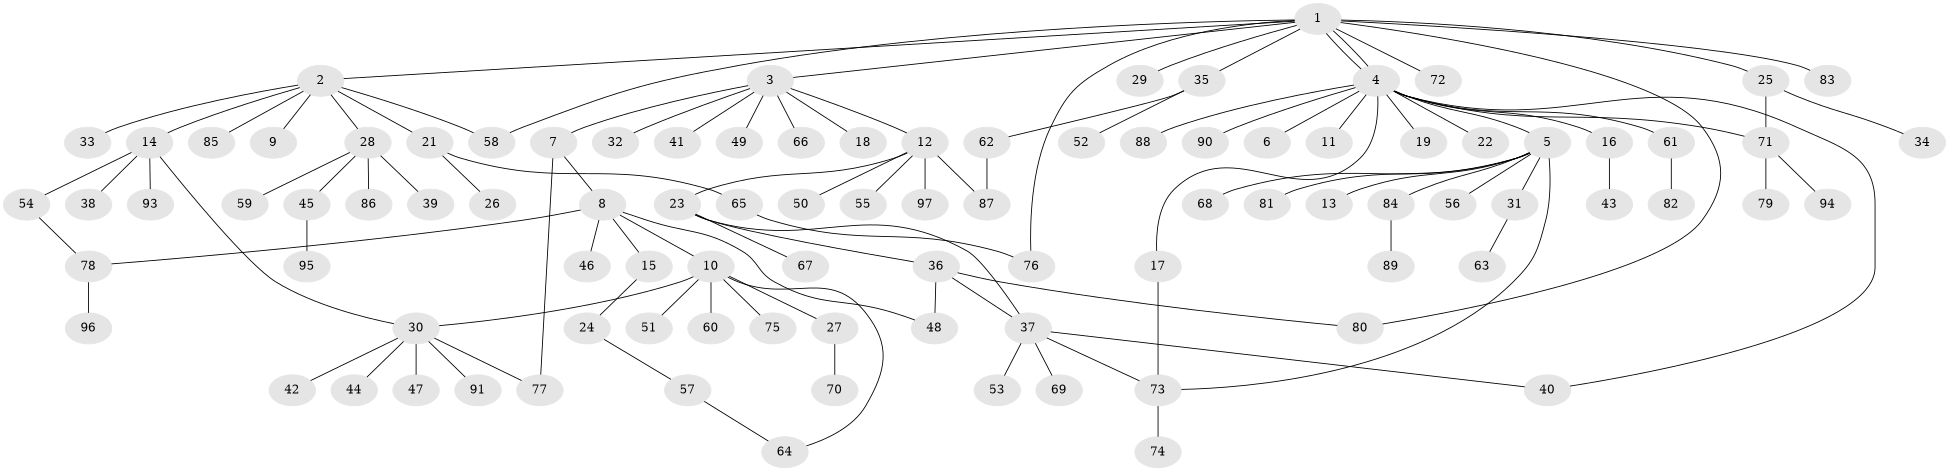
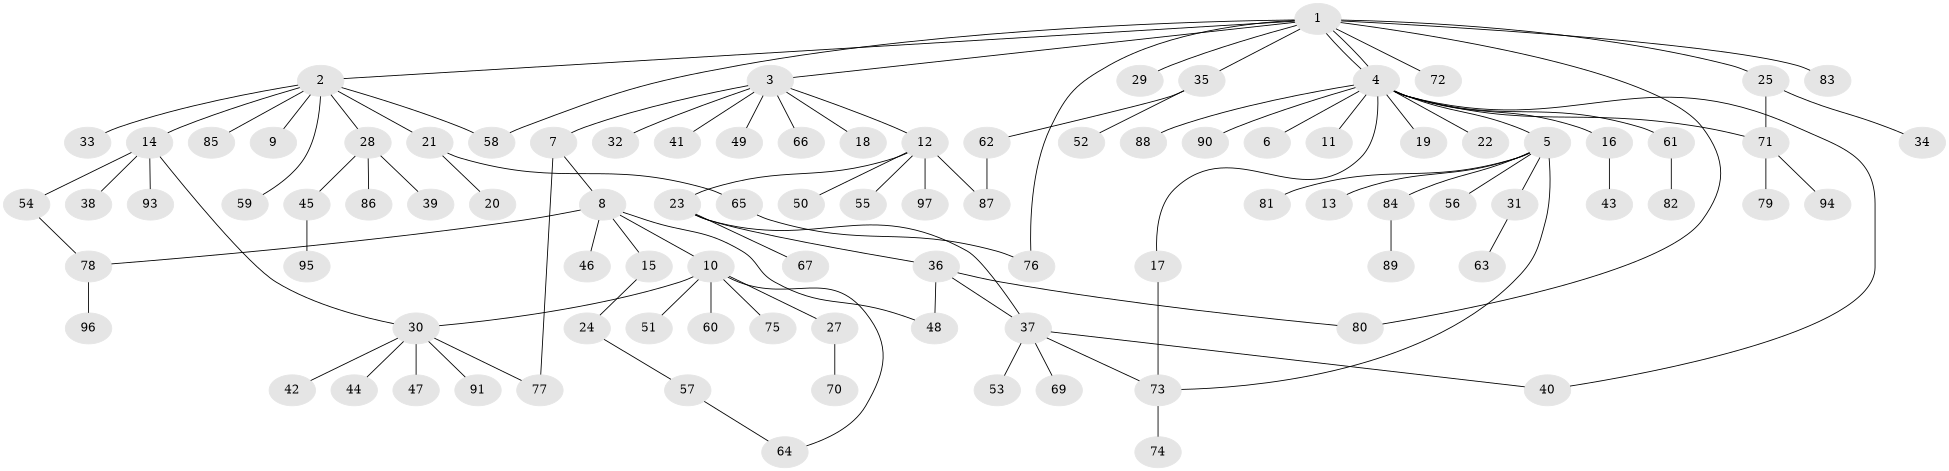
  graph {
    node [color=gray90 style=filled]
    1
    2
    3
    4
    25
    29
    35
    58
    72
    76
    80
    83
    9
    14
    21
    28
    33
    59
    85
    7
    12
    18
    32
    41
    49
    66
    5
    6
    11
    16
    17
    19
    22
    40
    61
    71
    88
    90
    34
    52
    62
    30
    38
    54
    93
-   26
+   26 [label=20]
    65
    39
    45
    86
    8
    77
    23
    50
    55
    87
    n57 [label=97]
    13
    31
    56
-   68
    73
    81
    84
    43
    82
    79
    94
    63
    74
    89
    10
    15
    46
    48
    78
    27
    51
    60
    64
    75
    24
    96
    70
    42
    44
    47
    91
    36
    37
    67
    57
    53
    69
    95
    1 -- 2
    1 -- 3
    1 -- 4
    1 -- 4
    1 -- 25
    1 -- 29
    1 -- 35
    1 -- 58
    1 -- 72
    1 -- 76
    1 -- 80
    1 -- 83
    2 -- 58
    2 -- 9
    2 -- 14
    2 -- 21
    2 -- 28
    2 -- 33
-   28 -- 59
+   2 -- 59
    2 -- 85
    3 -- 7
    3 -- 12
    3 -- 18
    3 -- 32
    3 -- 41
    3 -- 49
    3 -- 66
    4 -- 5
    4 -- 6
    4 -- 11
    4 -- 16
    4 -- 17
    4 -- 19
    4 -- 22
    4 -- 40
    4 -- 61
    4 -- 71
    4 -- 88
    4 -- 90
    25 -- 71
    25 -- 34
    35 -- 52
    35 -- 62
    14 -- 30
    14 -- 38
    14 -- 54
    14 -- 93
    21 -- 26
    21 -- 65
    28 -- 39
    28 -- 45
    28 -- 86
    7 -- 8
    7 -- 77
    12 -- 23
    12 -- 50
    12 -- 55
    12 -- 87
    12 -- n57
    5 -- 13
    5 -- 31
    5 -- 56
-   5 -- 68
    5 -- 73
    5 -- 81
    5 -- 84
    16 -- 43
    17 -- 73
    61 -- 82
    71 -- 79
    71 -- 94
    62 -- 87
    30 -- 77
    30 -- 42
    30 -- 44
    30 -- 47
    30 -- 91
    54 -- 78
    65 -- 76
    45 -- 95
    8 -- 10
    8 -- 15
    8 -- 46
    8 -- 48
    8 -- 78
    23 -- 36
    23 -- 37
    23 -- 67
    31 -- 63
    73 -- 74
    84 -- 89
    10 -- 30
    10 -- 27
    10 -- 51
    10 -- 60
    10 -- 64
    10 -- 75
    15 -- 24
    78 -- 96
    27 -- 70
    24 -- 57
    36 -- 80
    36 -- 48
    36 -- 37
    37 -- 40
    37 -- 73
    37 -- 53
    37 -- 69
    57 -- 64
  }
